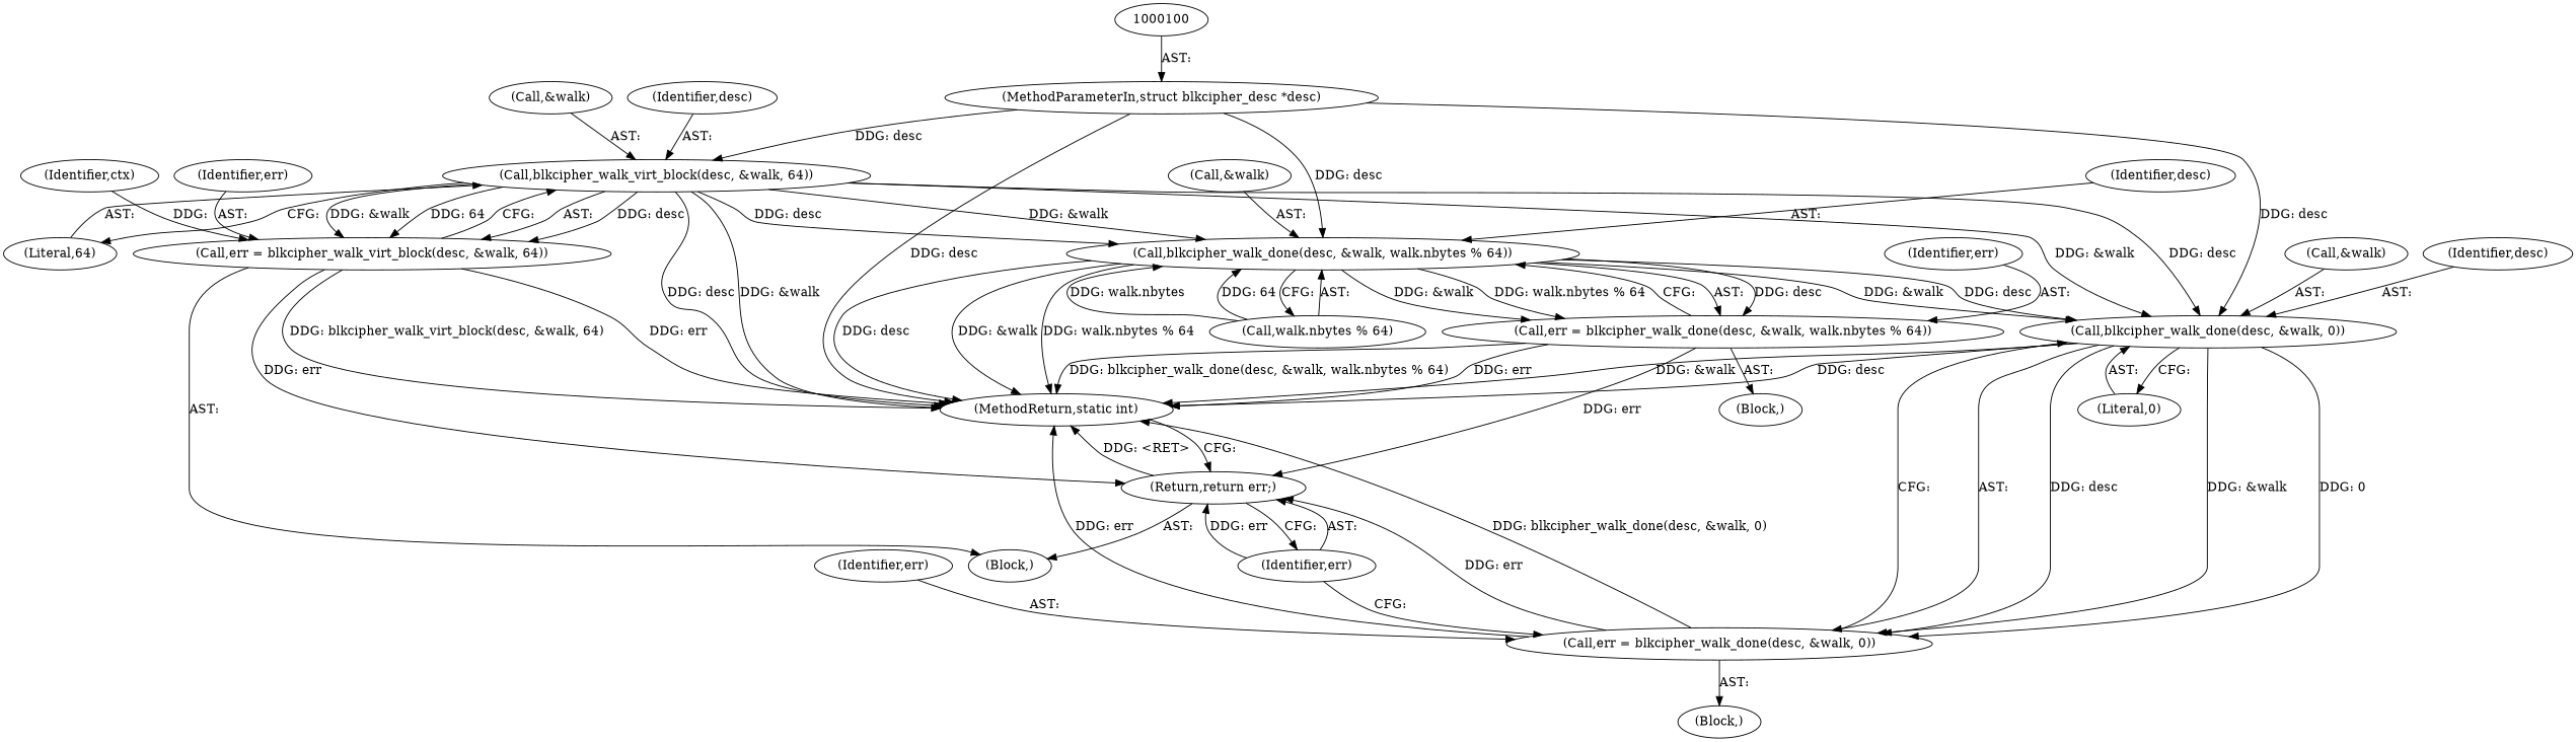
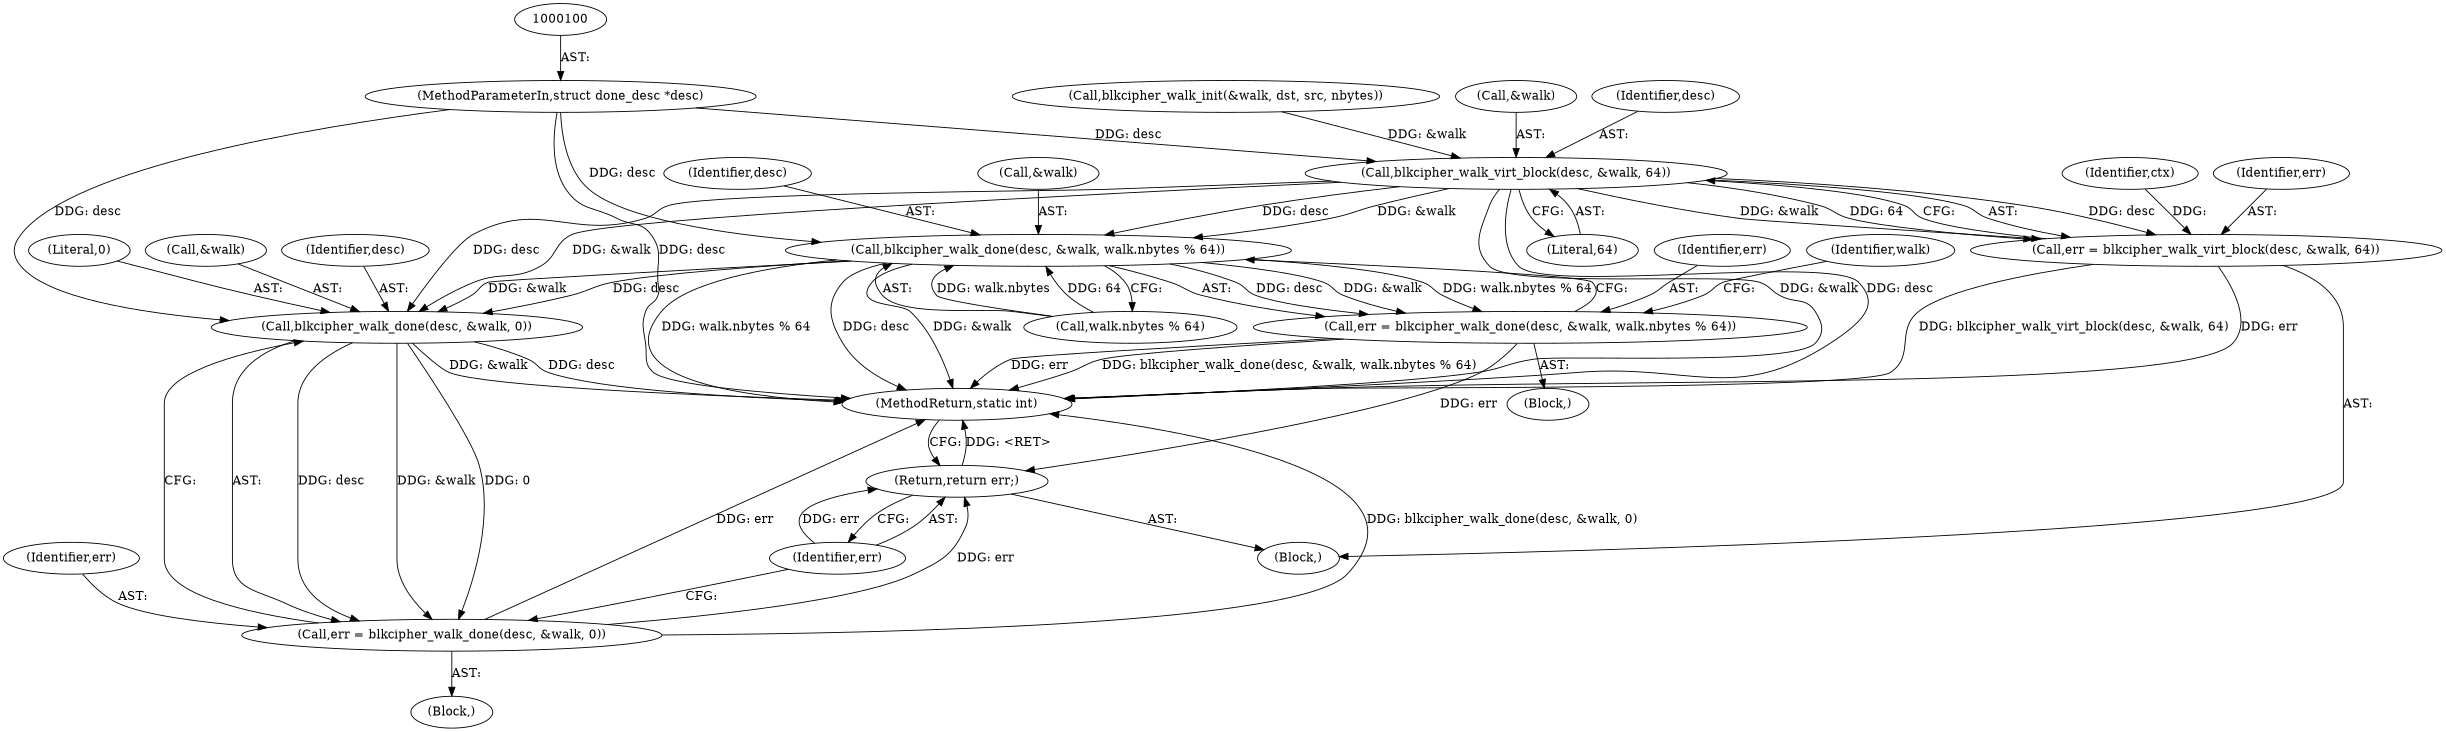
  digraph {
-   n1 [label="(MethodParameterIn,struct blkcipher_desc *desc)"]
+   n1 [label="(MethodParameterIn,struct done_desc *desc)"]
    n2 [label="(Call,blkcipher_walk_virt_block(desc, &walk, 64))"]
    n3 [label="(Call,blkcipher_walk_done(desc, &walk, walk.nbytes % 64))"]
    n4 [label="(Call,blkcipher_walk_done(desc, &walk, 0))"]
    n5 [label="(MethodReturn,static int)"]
    n6 [label="(Call,err = blkcipher_walk_virt_block(desc, &walk, 64))"]
    n7 [label="(Literal,64)"]
    n8 [label="(Call,err = blkcipher_walk_done(desc, &walk, walk.nbytes % 64))"]
    n9 [label="(Call,walk.nbytes % 64)"]
    n10 [label="(Call,err = blkcipher_walk_done(desc, &walk, 0))"]
    n11 [label="(Literal,0)"]
    n12 [label="(Return,return err;)"]
    1000100
    n14 [label="(Block,)"]
    n15 [label="(Identifier,err)"]
    n16 [label="(Block,)"]
    n17 [label="(Block,)"]
+   n18 [label="(Call,blkcipher_walk_init(&walk, dst, src, nbytes))"]
    n19 [label="(Call,&walk)"]
    n20 [label="(Identifier,desc)"]
    n21 [label="(Identifier,err)"]
+   n22 [label="(Identifier,walk)"]
    n23 [label="(Identifier,err)"]
    n24 [label="(Identifier,ctx)"]
    n25 [label="(Identifier,desc)"]
    n26 [label="(Call,&walk)"]
    n27 [label="(Call,&walk)"]
    n28 [label="(Identifier,err)"]
    n29 [label="(Identifier,desc)"]
    n1 -> n2 [label="DDG: desc"]
    n1 -> n3 [label="DDG: desc"]
    n1 -> n4 [label="DDG: desc"]
    n1 -> n5 [label="DDG: desc"]
    n2 -> n3 [label="DDG: desc"]
    n2 -> n3 [label="DDG: &walk"]
    n2 -> n4 [label="DDG: desc"]
    n2 -> n4 [label="DDG: &walk"]
    n2 -> n5 [label="DDG: &walk"]
    n2 -> n5 [label="DDG: desc"]
    n2 -> n6 [label="AST: "]
    n2 -> n6 [label="DDG: desc"]
    n2 -> n6 [label="DDG: &walk"]
    n2 -> n6 [label="DDG: 64"]
    n2 -> n7 [label="CFG: "]
    n3 -> n4 [label="DDG: desc"]
    n3 -> n4 [label="DDG: &walk"]
    n3 -> n5 [label="DDG: walk.nbytes % 64"]
    n3 -> n5 [label="DDG: desc"]
    n3 -> n5 [label="DDG: &walk"]
    n3 -> n8 [label="AST: "]
    n3 -> n8 [label="DDG: desc"]
    n3 -> n8 [label="DDG: &walk"]
    n3 -> n8 [label="DDG: walk.nbytes % 64"]
    n3 -> n9 [label="CFG: "]
    n4 -> n5 [label="DDG: &walk"]
    n4 -> n5 [label="DDG: desc"]
    n4 -> n10 [label="AST: "]
    n4 -> n10 [label="DDG: desc"]
    n4 -> n10 [label="DDG: &walk"]
    n4 -> n10 [label="DDG: 0"]
-   n4 -> n11 [label="CFG: "]
    n5 -> n12 [label="CFG: "]
    n6 -> n2 [label="CFG: "]
    n6 -> n5 [label="DDG: err"]
    n6 -> n5 [label="DDG: blkcipher_walk_virt_block(desc, &walk, 64)"]
-   n6 -> n12 [label="DDG: err"]
    n6 -> n14 [label="AST: "]
    n7 -> n2 [label="AST: "]
    n8 -> n3 [label="CFG: "]
    n8 -> n5 [label="DDG: err"]
    n8 -> n5 [label="DDG: blkcipher_walk_done(desc, &walk, walk.nbytes % 64)"]
    n8 -> n12 [label="DDG: err"]
    n8 -> n16 [label="AST: "]
    n9 -> n3 [label="AST: "]
    n9 -> n3 [label="DDG: walk.nbytes"]
    n9 -> n3 [label="DDG: 64"]
    n10 -> n4 [label="CFG: "]
    n10 -> n5 [label="DDG: blkcipher_walk_done(desc, &walk, 0)"]
    n10 -> n5 [label="DDG: err"]
    n10 -> n12 [label="DDG: err"]
    n10 -> n17 [label="AST: "]
    n11 -> n4 [label="AST: "]
    n12 -> n5 [label="DDG: <RET>"]
    n12 -> n14 [label="AST: "]
    n12 -> n15 [label="CFG: "]
    1000100 -> n1 [label="AST: "]
    n15 -> n10 [label="CFG: "]
    n15 -> n12 [label="AST: "]
    n15 -> n12 [label="DDG: err"]
+   n18 -> n2 [label="DDG: &walk"]
    n19 -> n2 [label="AST: "]
    n20 -> n2 [label="AST: "]
    n21 -> n8 [label="AST: "]
+   n22 -> n8 [label="CFG: "]
    n23 -> n10 [label="AST: "]
    n24 -> n6 [label="DDG: "]
    n25 -> n3 [label="AST: "]
    n26 -> n3 [label="AST: "]
    n27 -> n4 [label="AST: "]
    n28 -> n6 [label="AST: "]
    n29 -> n4 [label="AST: "]
  }
